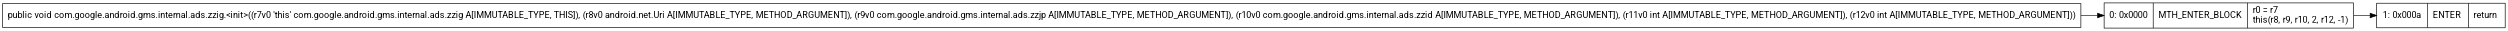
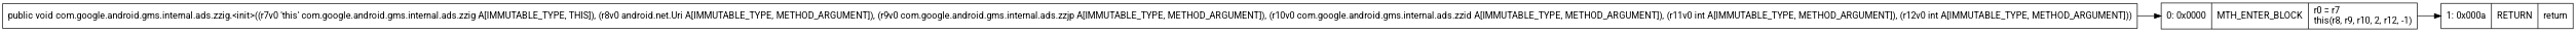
  digraph {
    rankdir=LR
    fontname=Roboto
    node [shape=record fontname=Roboto]
    edge [fontname=Roboto]
    n1 [label="{0\:\ 0x0000|MTH_ENTER_BLOCK\l|r0 = r7\lthis(r8, r9, r10, 2, r12, \-1)\l}"]
-   n2 [label="{1\:\ 0x000a|ENTER\l|return\l}"]
+   n2 [label="{1\:\ 0x000a|RETURN\l|return\l}"]
    n3 [label="{public void com.google.android.gms.internal.ads.zzig.\<init\>((r7v0 'this' com.google.android.gms.internal.ads.zzig A[IMMUTABLE_TYPE, THIS]), (r8v0 android.net.Uri A[IMMUTABLE_TYPE, METHOD_ARGUMENT]), (r9v0 com.google.android.gms.internal.ads.zzjp A[IMMUTABLE_TYPE, METHOD_ARGUMENT]), (r10v0 com.google.android.gms.internal.ads.zzid A[IMMUTABLE_TYPE, METHOD_ARGUMENT]), (r11v0 int A[IMMUTABLE_TYPE, METHOD_ARGUMENT]), (r12v0 int A[IMMUTABLE_TYPE, METHOD_ARGUMENT])) }"]
    n1 -> n2
    n3 -> n1
  }
